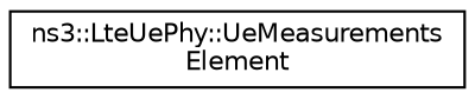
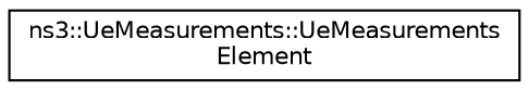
  digraph {
    rankdir=LR
-   n1 [color=black fillcolor=white fontname=Helvetica fontsize=10 height=0.2 label="ns3::LteUePhy::UeMeasurements\lElement" shape=record style=filled width=0.4]
+   n1 [color=black fillcolor=white fontname=Helvetica fontsize=10 height=0.2 label="ns3::UeMeasurements::UeMeasurements\lElement" shape=record style=filled width=0.4]
  }
